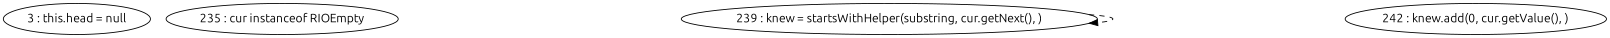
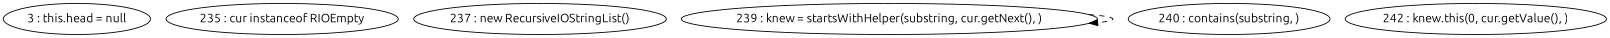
  digraph {
    fontname=Ubuntu
    node [fontname=Ubuntu]
    "3 : this.head = null"
    "235 : cur instanceof RIOEmpty"
+   "237 : new RecursiveIOStringList()"
    "239 : knew = startsWithHelper(substring, cur.getNext(), )"
-   "242 : knew.add(0, cur.getValue(), )"
+   "240 : contains(substring, )"
+   "242 : knew.add(0, cur.getValue(), )" [label="242 : knew.this(0, cur.getValue(), )"]
    "239 : knew = startsWithHelper(substring, cur.getNext(), )" -> "239 : knew = startsWithHelper(substring, cur.getNext(), )" [style=dashed fontname=Ubuntu]
  }
